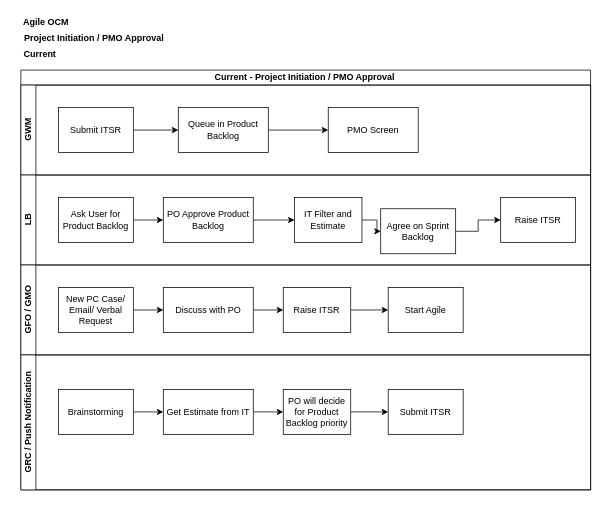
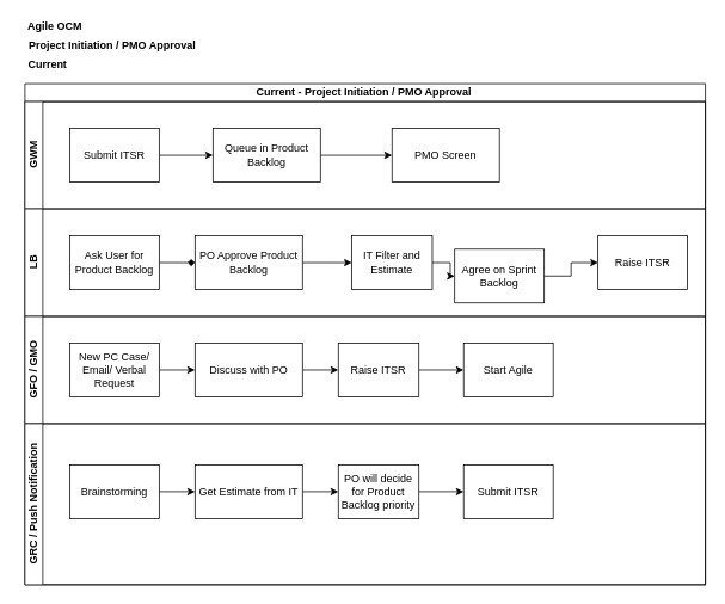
  <mxCell id="0" />
  <mxCell id="1" parent="0" />
  <mxCell id="2" value="Current - Project Initiation / PMO Approval&amp;nbsp;" style="swimlane;html=1;childLayout=stackLayout;resizeParent=1;resizeParentMax=0;horizontal=1;startSize=20;horizontalStack=0;" vertex="1" parent="1"><mxGeometry x="27" y="93" width="760" height="560" as="geometry" /></mxCell>
  <mxCell id="3" value="GWM" style="swimlane;html=1;startSize=20;horizontal=0;" vertex="1" parent="2"><mxGeometry y="20" width="760" height="120" as="geometry" /></mxCell>
  <mxCell id="4" value="" style="edgeStyle=orthogonalEdgeStyle;rounded=0;orthogonalLoop=1;jettySize=auto;html=1;" edge="1" parent="3" source="5" target="7"><mxGeometry relative="1" as="geometry" /></mxCell>
  <mxCell id="5" value="Submit ITSR" style="rounded=0;whiteSpace=wrap;html=1;" vertex="1" parent="3"><mxGeometry x="50" y="30" width="100" height="60" as="geometry" /></mxCell>
  <mxCell id="6" value="" style="edgeStyle=orthogonalEdgeStyle;rounded=0;orthogonalLoop=1;jettySize=auto;html=1;" edge="1" parent="3" source="7" target="8"><mxGeometry relative="1" as="geometry" /></mxCell>
  <mxCell id="7" value="Queue in Product Backlog" style="rounded=0;whiteSpace=wrap;html=1;" vertex="1" parent="3"><mxGeometry x="210" y="30" width="120" height="60" as="geometry" /></mxCell>
  <mxCell id="8" value="PMO Screen" style="rounded=0;whiteSpace=wrap;html=1;" vertex="1" parent="3"><mxGeometry x="410" y="30" width="120" height="60" as="geometry" /></mxCell>
  <mxCell id="9" value="LB" style="swimlane;html=1;startSize=20;horizontal=0;" vertex="1" parent="2"><mxGeometry y="140" width="760" height="120" as="geometry" /></mxCell>
- <mxCell id="10" value="" style="edgeStyle=orthogonalEdgeStyle;rounded=0;orthogonalLoop=1;jettySize=auto;html=1;" edge="1" parent="9" source="11" target="13"><mxGeometry relative="1" as="geometry" /></mxCell>
+ <mxCell id="10" value="" style="edgeStyle=orthogonalEdgeStyle;rounded=0;orthogonalLoop=1;jettySize=auto;html=1;endArrow=diamond;" edge="1" parent="9" source="11" target="13"><mxGeometry relative="1" as="geometry" /></mxCell>
  <mxCell id="11" value="Ask User for Product Backlog" style="rounded=0;whiteSpace=wrap;html=1;" vertex="1" parent="9"><mxGeometry x="50" y="30" width="100" height="60" as="geometry" /></mxCell>
  <mxCell id="12" value="" style="edgeStyle=orthogonalEdgeStyle;rounded=0;orthogonalLoop=1;jettySize=auto;html=1;" edge="1" parent="9" source="13" target="15"><mxGeometry relative="1" as="geometry" /></mxCell>
  <mxCell id="13" value="PO Approve Product Backlog" style="rounded=0;whiteSpace=wrap;html=1;" vertex="1" parent="9"><mxGeometry x="190" y="30" width="120" height="60" as="geometry" /></mxCell>
  <mxCell id="14" value="" style="edgeStyle=orthogonalEdgeStyle;rounded=0;orthogonalLoop=1;jettySize=auto;html=1;" edge="1" parent="9" source="15" target="17"><mxGeometry relative="1" as="geometry" /></mxCell>
  <mxCell id="15" value="IT Filter and Estimate" style="rounded=0;whiteSpace=wrap;html=1;" vertex="1" parent="9"><mxGeometry x="365" y="30" width="90" height="60" as="geometry" /></mxCell>
  <mxCell id="16" value="" style="edgeStyle=orthogonalEdgeStyle;rounded=0;orthogonalLoop=1;jettySize=auto;html=1;" edge="1" parent="9" source="17" target="18"><mxGeometry relative="1" as="geometry" /></mxCell>
  <mxCell id="17" value="Agree on Sprint Backlog" style="rounded=0;whiteSpace=wrap;html=1;" vertex="1" parent="9"><mxGeometry x="480" y="45" width="100" height="60" as="geometry" /></mxCell>
  <mxCell id="18" value="Raise ITSR" style="rounded=0;whiteSpace=wrap;html=1;" vertex="1" parent="9"><mxGeometry x="640" y="30" width="100" height="60" as="geometry" /></mxCell>
  <mxCell id="19" value="GFO / GMO" style="swimlane;html=1;startSize=20;horizontal=0;" vertex="1" parent="2"><mxGeometry y="260" width="760" height="120" as="geometry" /></mxCell>
  <mxCell id="20" value="" style="edgeStyle=orthogonalEdgeStyle;rounded=0;orthogonalLoop=1;jettySize=auto;html=1;" edge="1" parent="19" source="21" target="23"><mxGeometry relative="1" as="geometry" /></mxCell>
  <mxCell id="21" value="New PC Case/ Email/ Verbal Request" style="rounded=0;whiteSpace=wrap;html=1;" vertex="1" parent="19"><mxGeometry x="50" y="30" width="100" height="60" as="geometry" /></mxCell>
  <mxCell id="22" value="" style="edgeStyle=orthogonalEdgeStyle;rounded=0;orthogonalLoop=1;jettySize=auto;html=1;" edge="1" parent="19" source="23" target="25"><mxGeometry relative="1" as="geometry" /></mxCell>
  <mxCell id="23" value="Discuss with PO" style="rounded=0;whiteSpace=wrap;html=1;" vertex="1" parent="19"><mxGeometry x="190" y="30" width="120" height="60" as="geometry" /></mxCell>
  <mxCell id="24" value="" style="edgeStyle=orthogonalEdgeStyle;rounded=0;orthogonalLoop=1;jettySize=auto;html=1;" edge="1" parent="19" source="25" target="26"><mxGeometry relative="1" as="geometry" /></mxCell>
  <mxCell id="25" value="Raise ITSR" style="rounded=0;whiteSpace=wrap;html=1;" vertex="1" parent="19"><mxGeometry x="350" y="30" width="90" height="60" as="geometry" /></mxCell>
  <mxCell id="26" value="Start Agile" style="rounded=0;whiteSpace=wrap;html=1;" vertex="1" parent="19"><mxGeometry x="490" y="30" width="100" height="60" as="geometry" /></mxCell>
  <mxCell id="27" value="GRC / Push Notification" style="swimlane;html=1;startSize=20;horizontal=0;" vertex="1" parent="2"><mxGeometry y="380" width="760" height="180" as="geometry" /></mxCell>
  <mxCell id="28" value="" style="edgeStyle=orthogonalEdgeStyle;rounded=0;orthogonalLoop=1;jettySize=auto;html=1;" edge="1" parent="27" source="29" target="31"><mxGeometry relative="1" as="geometry" /></mxCell>
  <mxCell id="29" value="Brainstorming" style="rounded=0;whiteSpace=wrap;html=1;" vertex="1" parent="27"><mxGeometry x="50" y="46" width="100" height="60" as="geometry" /></mxCell>
  <mxCell id="30" value="" style="edgeStyle=orthogonalEdgeStyle;rounded=0;orthogonalLoop=1;jettySize=auto;html=1;" edge="1" parent="27" source="31" target="33"><mxGeometry relative="1" as="geometry" /></mxCell>
  <mxCell id="31" value="Get Estimate from IT" style="rounded=0;whiteSpace=wrap;html=1;" vertex="1" parent="27"><mxGeometry x="190" y="46" width="120" height="60" as="geometry" /></mxCell>
  <mxCell id="32" value="" style="edgeStyle=orthogonalEdgeStyle;rounded=0;orthogonalLoop=1;jettySize=auto;html=1;" edge="1" parent="27" source="33" target="34"><mxGeometry relative="1" as="geometry" /></mxCell>
  <mxCell id="33" value="PO will decide for Product Backlog priority" style="rounded=0;whiteSpace=wrap;html=1;" vertex="1" parent="27"><mxGeometry x="350" y="46" width="90" height="60" as="geometry" /></mxCell>
  <mxCell id="34" value="Submit ITSR" style="rounded=0;whiteSpace=wrap;html=1;" vertex="1" parent="27"><mxGeometry x="490" y="46" width="100" height="60" as="geometry" /></mxCell>
  <mxCell id="35" value="Agile OCM" style="text;html=1;resizable=0;autosize=1;align=center;verticalAlign=middle;points=[];fillColor=none;strokeColor=none;rounded=0;fontStyle=1" vertex="1" parent="1"><mxGeometry x="20" y="20" width="80" height="20" as="geometry" /></mxCell>
  <mxCell id="36" value="&lt;span style=&quot;font-weight: bold&quot;&gt;Project Initiation / PMO Approval&amp;nbsp;&lt;/span&gt;" style="text;html=1;resizable=0;autosize=1;align=center;verticalAlign=middle;points=[];fillColor=none;strokeColor=none;rounded=0;" vertex="1" parent="1"><mxGeometry x="21" y="41" width="210" height="20" as="geometry" /></mxCell>
  <mxCell id="37" value="Current" style="text;html=1;resizable=0;autosize=1;align=center;verticalAlign=middle;points=[];fillColor=none;strokeColor=none;rounded=0;fontStyle=1" vertex="1" parent="1"><mxGeometry x="22" y="62" width="60" height="20" as="geometry" /></mxCell>
